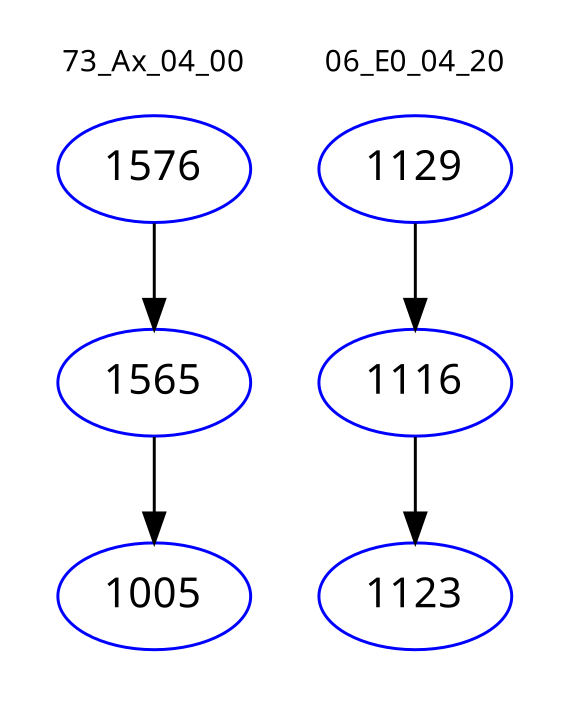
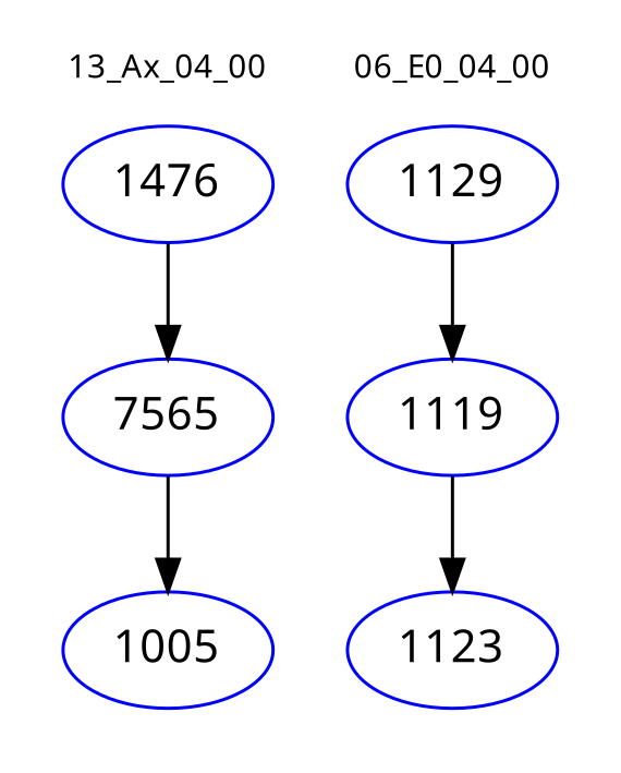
  digraph {
    fontname="Noto Sans"
    node [color=blue fontname="Noto Sans"]
    edge [color=black fontname="Noto Sans"]
-   n1 [label=1576]
-   n2 [label=1565]
+   n1 [label=1476]
+   n2 [label=7565]
    n3 [label=1005]
    n4 [label=1129]
-   n5 [label=1116]
+   n5 [label=1119]
    n6 [label=1123]
    subgraph cluster_1 {
      color=white
      fontsize=10
-     label="73_Ax_04_00"
+     label="13_Ax_04_00"
      n1
      n2
      n3
    }
    subgraph cluster_2 {
      color=white
      fontsize=10
-     label="06_E0_04_20"
+     label="06_E0_04_00"
      n4
      n5
      n6
    }
    n1 -> n2
    n2 -> n3
    n4 -> n5
    n5 -> n6
  }
